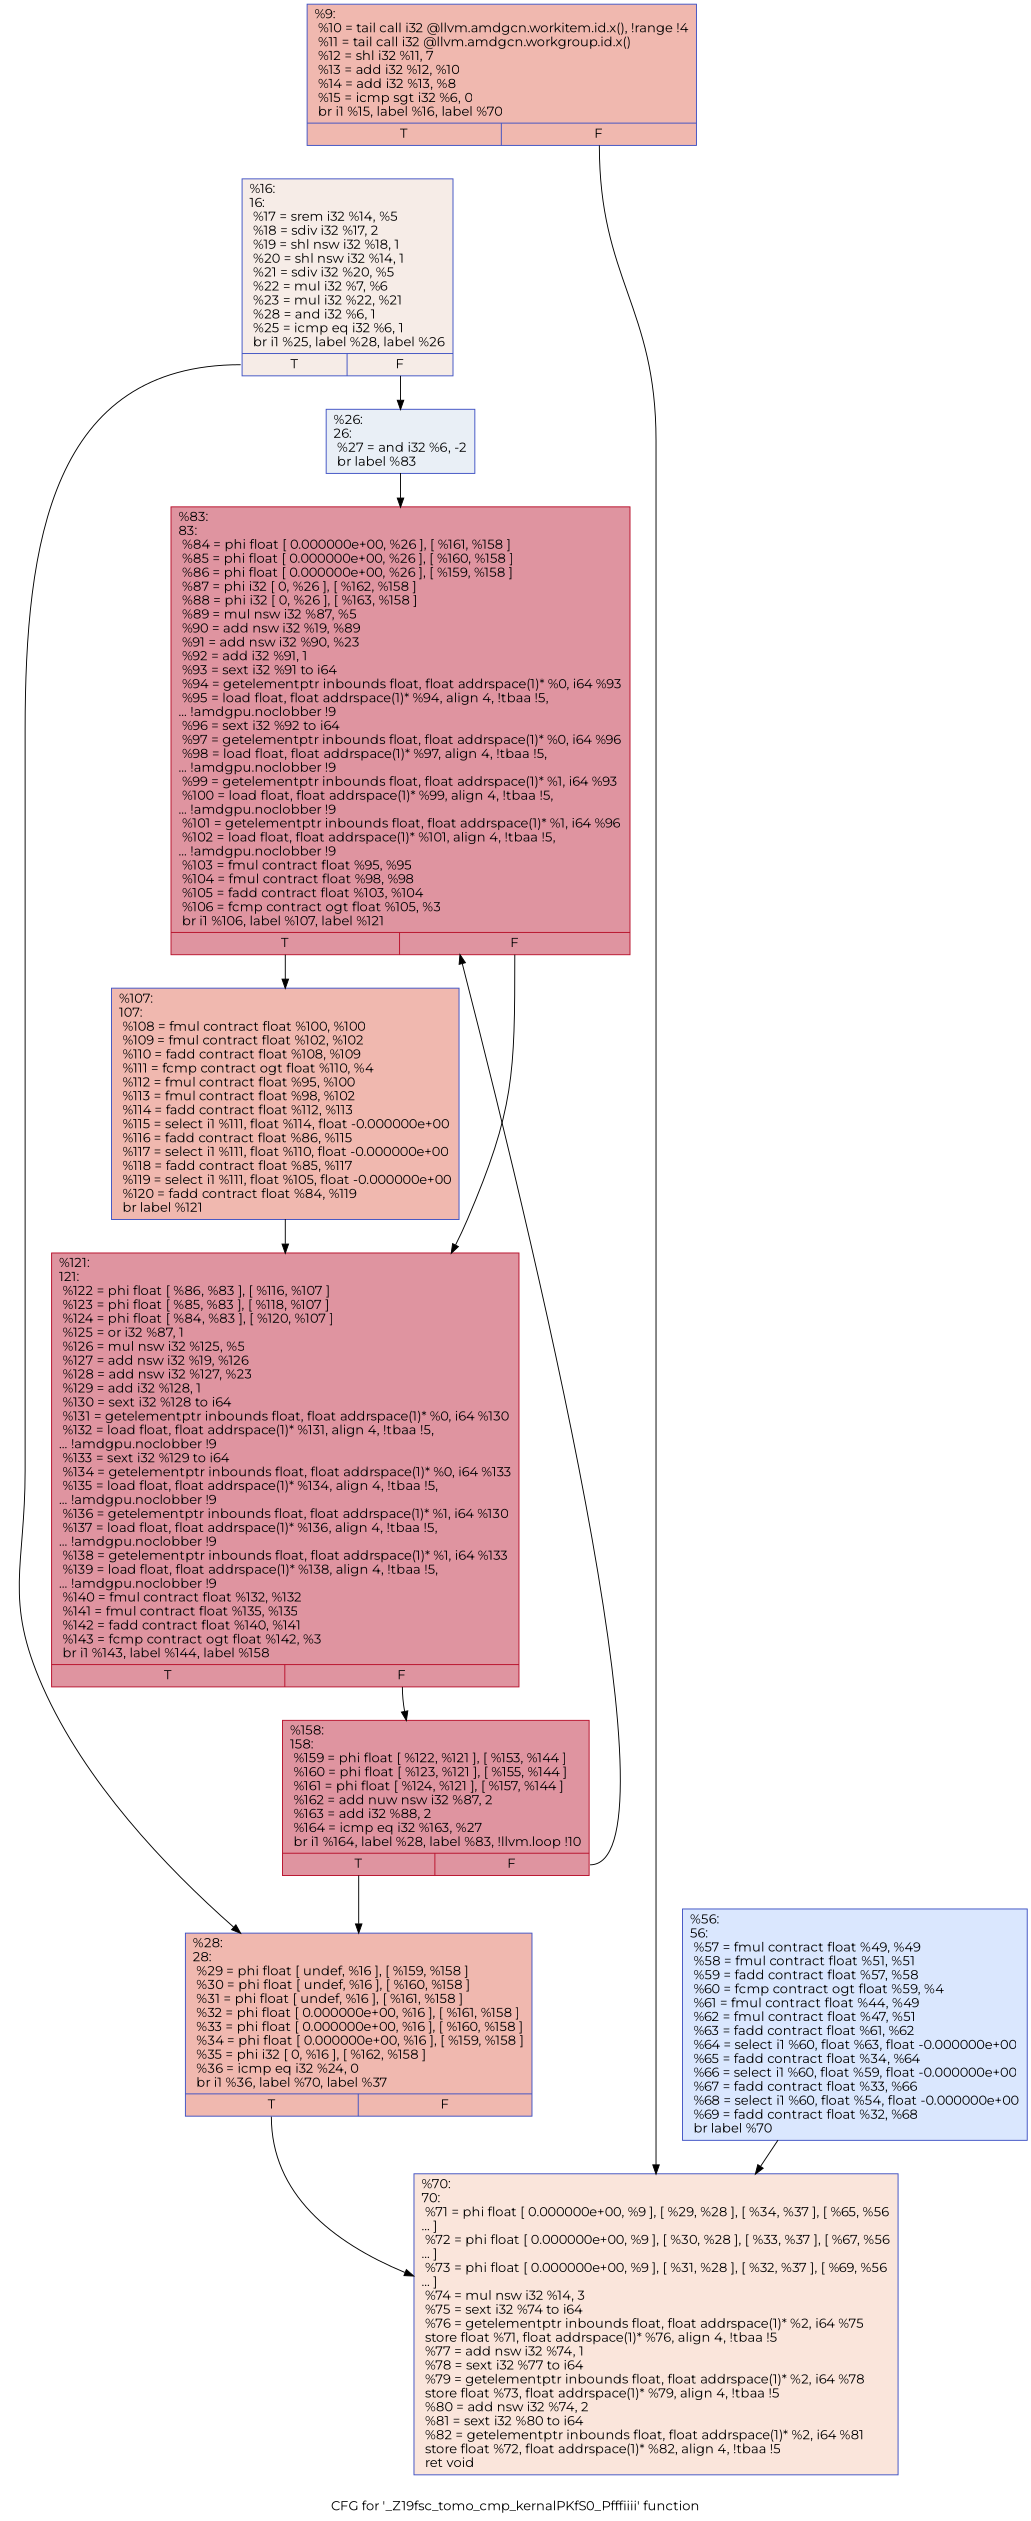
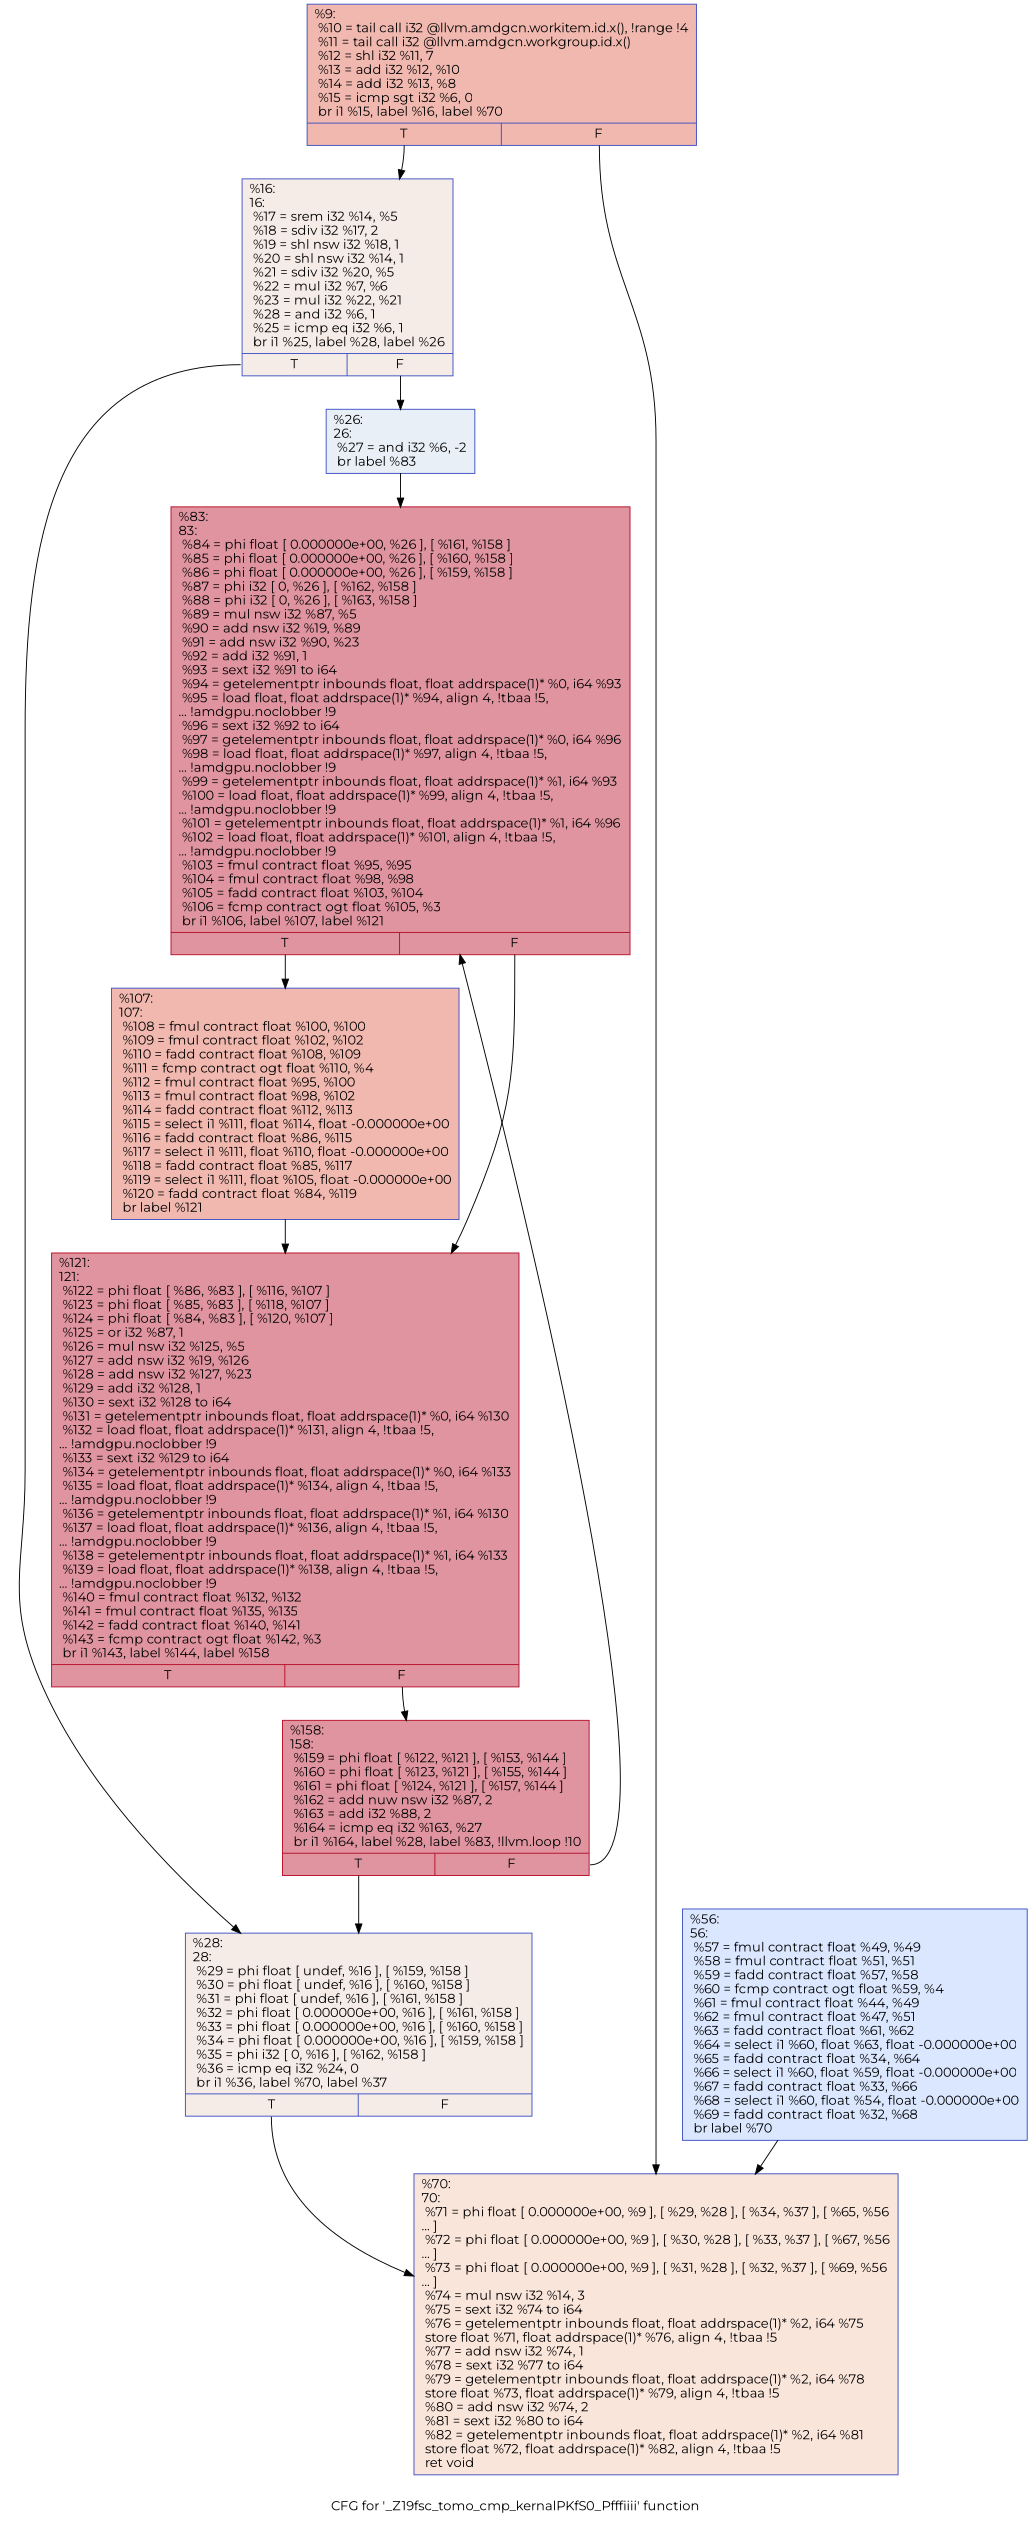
  digraph {
    fontname=Montserrat
    label="CFG for '_Z19fsc_tomo_cmp_kernalPKfS0_Pfffiiii' function"
    node [color="#3d50c3ff" fillcolor="#b70d2870" fontname=Montserrat shape=record style=filled]
    edge [fontname=Montserrat tailport=s0]
    n1 [fillcolor="#dc5d4a70" label="{%9:\l  %10 = tail call i32 @llvm.amdgcn.workitem.id.x(), !range !4\l  %11 = tail call i32 @llvm.amdgcn.workgroup.id.x()\l  %12 = shl i32 %11, 7\l  %13 = add i32 %12, %10\l  %14 = add i32 %13, %8\l  %15 = icmp sgt i32 %6, 0\l  br i1 %15, label %16, label %70\l|{<s0>T|<s1>F}}"]
    n2 [fillcolor="#ead5c970" label="{%16:\l16:                                               \l  %17 = srem i32 %14, %5\l  %18 = sdiv i32 %17, 2\l  %19 = shl nsw i32 %18, 1\l  %20 = shl nsw i32 %14, 1\l  %21 = sdiv i32 %20, %5\l  %22 = mul i32 %7, %6\l  %23 = mul i32 %22, %21\l  %28 = and i32 %6, 1\l  %25 = icmp eq i32 %6, 1\l  br i1 %25, label %28, label %26\l|{<s0>T|<s1>F}}"]
    n3 [fillcolor="#f4c5ad70" label="{%70:\l70:                                               \l  %71 = phi float [ 0.000000e+00, %9 ], [ %29, %28 ], [ %34, %37 ], [ %65, %56\l... ]\l  %72 = phi float [ 0.000000e+00, %9 ], [ %30, %28 ], [ %33, %37 ], [ %67, %56\l... ]\l  %73 = phi float [ 0.000000e+00, %9 ], [ %31, %28 ], [ %32, %37 ], [ %69, %56\l... ]\l  %74 = mul nsw i32 %14, 3\l  %75 = sext i32 %74 to i64\l  %76 = getelementptr inbounds float, float addrspace(1)* %2, i64 %75\l  store float %71, float addrspace(1)* %76, align 4, !tbaa !5\l  %77 = add nsw i32 %74, 1\l  %78 = sext i32 %77 to i64\l  %79 = getelementptr inbounds float, float addrspace(1)* %2, i64 %78\l  store float %73, float addrspace(1)* %79, align 4, !tbaa !5\l  %80 = add nsw i32 %74, 2\l  %81 = sext i32 %80 to i64\l  %82 = getelementptr inbounds float, float addrspace(1)* %2, i64 %81\l  store float %72, float addrspace(1)* %82, align 4, !tbaa !5\l  ret void\l}"]
-   n4 [fillcolor="#dc5d4a70" label="{%28:\l28:                                               \l  %29 = phi float [ undef, %16 ], [ %159, %158 ]\l  %30 = phi float [ undef, %16 ], [ %160, %158 ]\l  %31 = phi float [ undef, %16 ], [ %161, %158 ]\l  %32 = phi float [ 0.000000e+00, %16 ], [ %161, %158 ]\l  %33 = phi float [ 0.000000e+00, %16 ], [ %160, %158 ]\l  %34 = phi float [ 0.000000e+00, %16 ], [ %159, %158 ]\l  %35 = phi i32 [ 0, %16 ], [ %162, %158 ]\l  %36 = icmp eq i32 %24, 0\l  br i1 %36, label %70, label %37\l|{<s0>T|<s1>F}}"]
+   n4 [fillcolor="#ead5c970" label="{%28:\l28:                                               \l  %29 = phi float [ undef, %16 ], [ %159, %158 ]\l  %30 = phi float [ undef, %16 ], [ %160, %158 ]\l  %31 = phi float [ undef, %16 ], [ %161, %158 ]\l  %32 = phi float [ 0.000000e+00, %16 ], [ %161, %158 ]\l  %33 = phi float [ 0.000000e+00, %16 ], [ %160, %158 ]\l  %34 = phi float [ 0.000000e+00, %16 ], [ %159, %158 ]\l  %35 = phi i32 [ 0, %16 ], [ %162, %158 ]\l  %36 = icmp eq i32 %24, 0\l  br i1 %36, label %70, label %37\l|{<s0>T|<s1>F}}"]
    n5 [fillcolor="#cedaeb70" label="{%26:\l26:                                               \l  %27 = and i32 %6, -2\l  br label %83\l}"]
    n6 [color="#b70d28ff" label="{%83:\l83:                                               \l  %84 = phi float [ 0.000000e+00, %26 ], [ %161, %158 ]\l  %85 = phi float [ 0.000000e+00, %26 ], [ %160, %158 ]\l  %86 = phi float [ 0.000000e+00, %26 ], [ %159, %158 ]\l  %87 = phi i32 [ 0, %26 ], [ %162, %158 ]\l  %88 = phi i32 [ 0, %26 ], [ %163, %158 ]\l  %89 = mul nsw i32 %87, %5\l  %90 = add nsw i32 %19, %89\l  %91 = add nsw i32 %90, %23\l  %92 = add i32 %91, 1\l  %93 = sext i32 %91 to i64\l  %94 = getelementptr inbounds float, float addrspace(1)* %0, i64 %93\l  %95 = load float, float addrspace(1)* %94, align 4, !tbaa !5,\l... !amdgpu.noclobber !9\l  %96 = sext i32 %92 to i64\l  %97 = getelementptr inbounds float, float addrspace(1)* %0, i64 %96\l  %98 = load float, float addrspace(1)* %97, align 4, !tbaa !5,\l... !amdgpu.noclobber !9\l  %99 = getelementptr inbounds float, float addrspace(1)* %1, i64 %93\l  %100 = load float, float addrspace(1)* %99, align 4, !tbaa !5,\l... !amdgpu.noclobber !9\l  %101 = getelementptr inbounds float, float addrspace(1)* %1, i64 %96\l  %102 = load float, float addrspace(1)* %101, align 4, !tbaa !5,\l... !amdgpu.noclobber !9\l  %103 = fmul contract float %95, %95\l  %104 = fmul contract float %98, %98\l  %105 = fadd contract float %103, %104\l  %106 = fcmp contract ogt float %105, %3\l  br i1 %106, label %107, label %121\l|{<s0>T|<s1>F}}"]
    n7 [fillcolor="#dc5d4a70" label="{%107:\l107:                                              \l  %108 = fmul contract float %100, %100\l  %109 = fmul contract float %102, %102\l  %110 = fadd contract float %108, %109\l  %111 = fcmp contract ogt float %110, %4\l  %112 = fmul contract float %95, %100\l  %113 = fmul contract float %98, %102\l  %114 = fadd contract float %112, %113\l  %115 = select i1 %111, float %114, float -0.000000e+00\l  %116 = fadd contract float %86, %115\l  %117 = select i1 %111, float %110, float -0.000000e+00\l  %118 = fadd contract float %85, %117\l  %119 = select i1 %111, float %105, float -0.000000e+00\l  %120 = fadd contract float %84, %119\l  br label %121\l}"]
    n8 [color="#b70d28ff" label="{%121:\l121:                                              \l  %122 = phi float [ %86, %83 ], [ %116, %107 ]\l  %123 = phi float [ %85, %83 ], [ %118, %107 ]\l  %124 = phi float [ %84, %83 ], [ %120, %107 ]\l  %125 = or i32 %87, 1\l  %126 = mul nsw i32 %125, %5\l  %127 = add nsw i32 %19, %126\l  %128 = add nsw i32 %127, %23\l  %129 = add i32 %128, 1\l  %130 = sext i32 %128 to i64\l  %131 = getelementptr inbounds float, float addrspace(1)* %0, i64 %130\l  %132 = load float, float addrspace(1)* %131, align 4, !tbaa !5,\l... !amdgpu.noclobber !9\l  %133 = sext i32 %129 to i64\l  %134 = getelementptr inbounds float, float addrspace(1)* %0, i64 %133\l  %135 = load float, float addrspace(1)* %134, align 4, !tbaa !5,\l... !amdgpu.noclobber !9\l  %136 = getelementptr inbounds float, float addrspace(1)* %1, i64 %130\l  %137 = load float, float addrspace(1)* %136, align 4, !tbaa !5,\l... !amdgpu.noclobber !9\l  %138 = getelementptr inbounds float, float addrspace(1)* %1, i64 %133\l  %139 = load float, float addrspace(1)* %138, align 4, !tbaa !5,\l... !amdgpu.noclobber !9\l  %140 = fmul contract float %132, %132\l  %141 = fmul contract float %135, %135\l  %142 = fadd contract float %140, %141\l  %143 = fcmp contract ogt float %142, %3\l  br i1 %143, label %144, label %158\l|{<s0>T|<s1>F}}"]
    n9 [color="#b70d28ff" label="{%158:\l158:                                              \l  %159 = phi float [ %122, %121 ], [ %153, %144 ]\l  %160 = phi float [ %123, %121 ], [ %155, %144 ]\l  %161 = phi float [ %124, %121 ], [ %157, %144 ]\l  %162 = add nuw nsw i32 %87, 2\l  %163 = add i32 %88, 2\l  %164 = icmp eq i32 %163, %27\l  br i1 %164, label %28, label %83, !llvm.loop !10\l|{<s0>T|<s1>F}}"]
    n10 [fillcolor="#abc8fd70" label="{%56:\l56:                                               \l  %57 = fmul contract float %49, %49\l  %58 = fmul contract float %51, %51\l  %59 = fadd contract float %57, %58\l  %60 = fcmp contract ogt float %59, %4\l  %61 = fmul contract float %44, %49\l  %62 = fmul contract float %47, %51\l  %63 = fadd contract float %61, %62\l  %64 = select i1 %60, float %63, float -0.000000e+00\l  %65 = fadd contract float %34, %64\l  %66 = select i1 %60, float %59, float -0.000000e+00\l  %67 = fadd contract float %33, %66\l  %68 = select i1 %60, float %54, float -0.000000e+00\l  %69 = fadd contract float %32, %68\l  br label %70\l}"]
+   n1 -> n2
    n1 -> n3 [tailport=s1]
    n2 -> n4
    n2 -> n5 [tailport=s1]
    n4 -> n3
    n5 -> n6
    n6 -> n7
    n6 -> n8 [tailport=s1]
    n7 -> n8
    n8 -> n9 [tailport=s1]
    n9 -> n4
    n9 -> n6 [tailport=s1]
    n10 -> n3
  }
